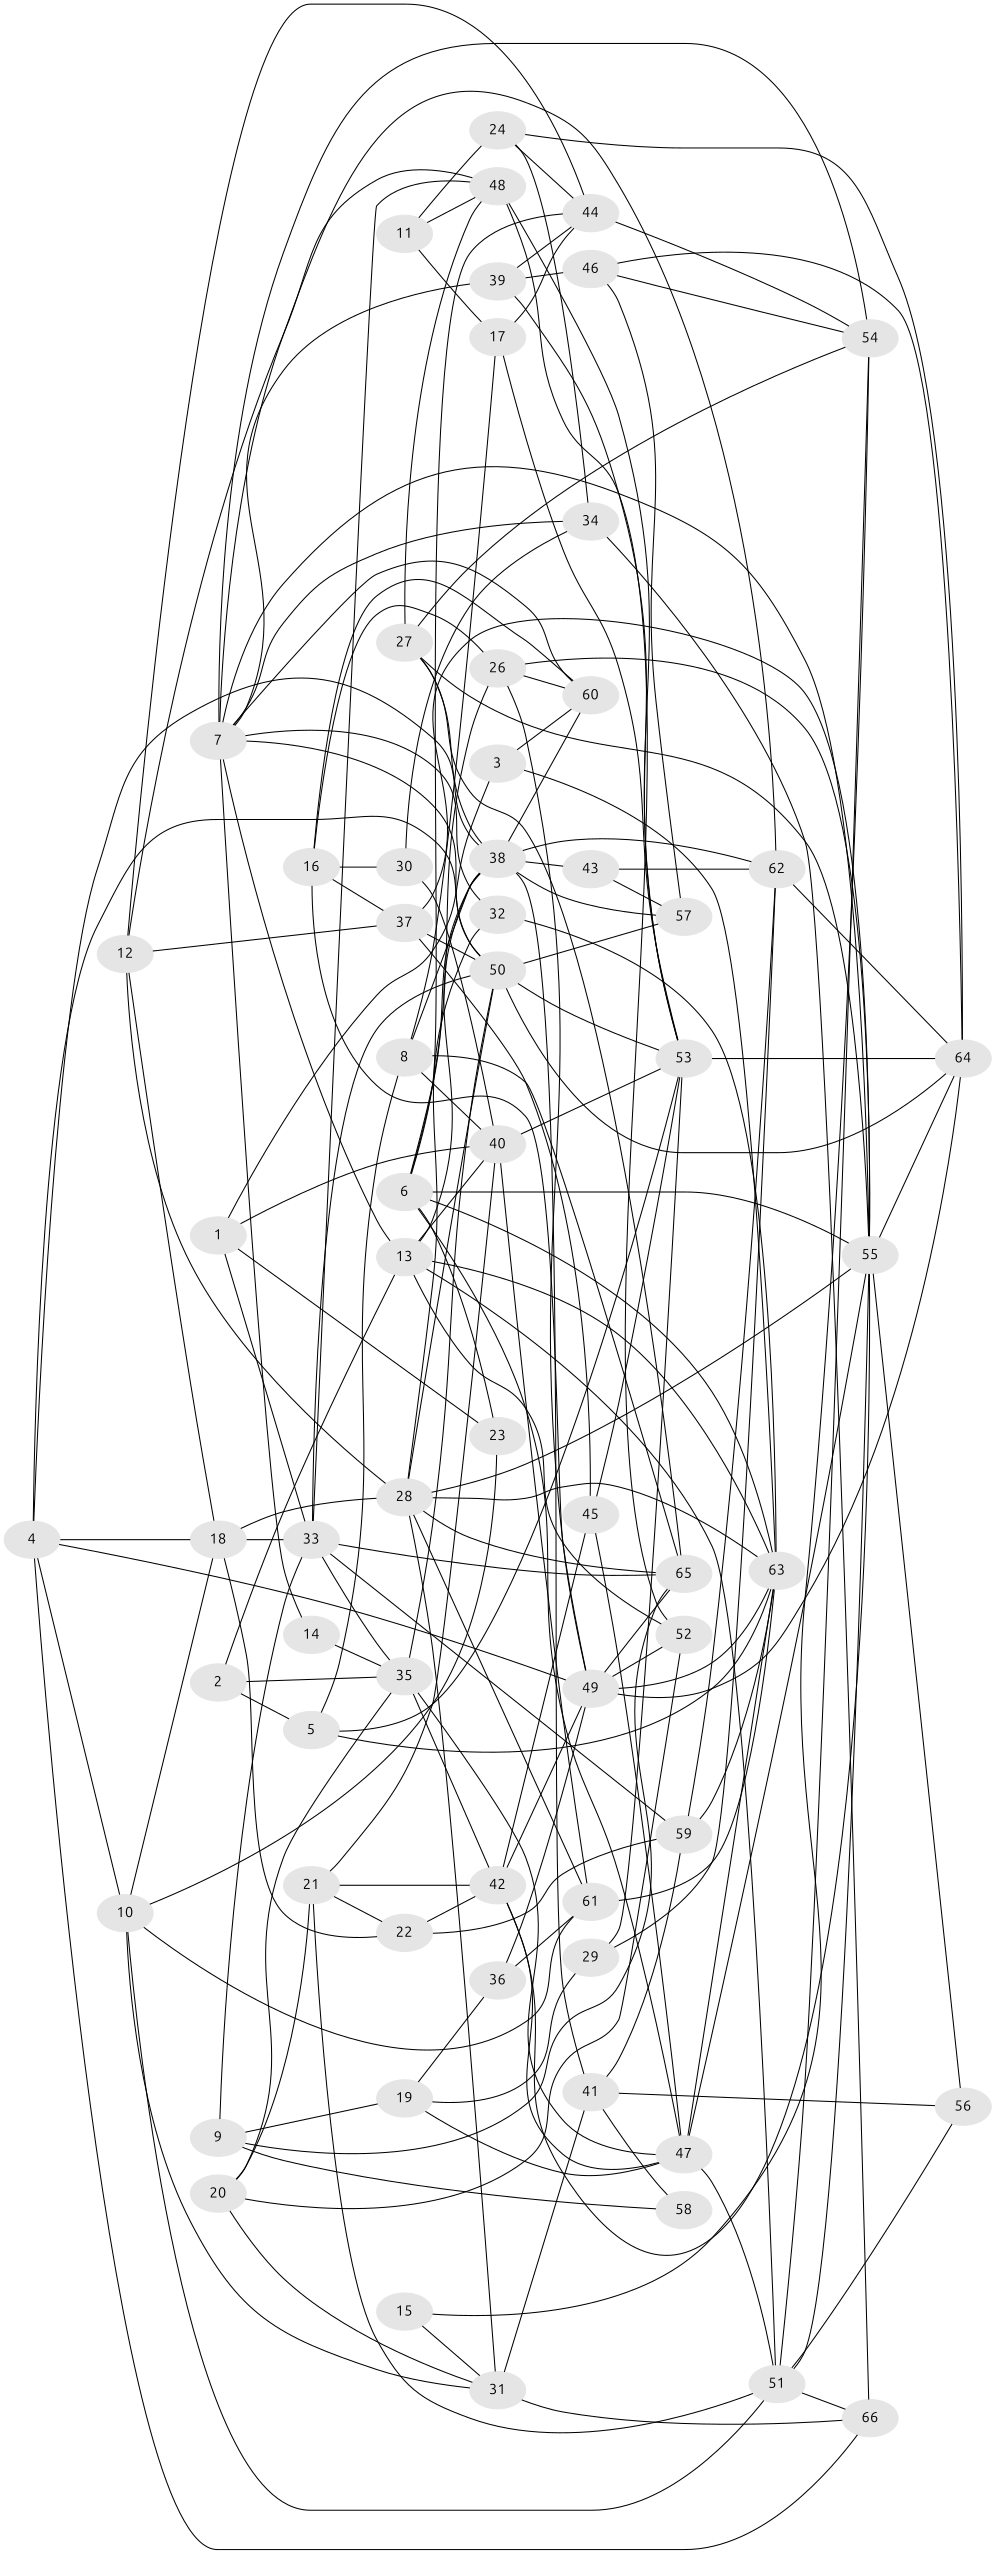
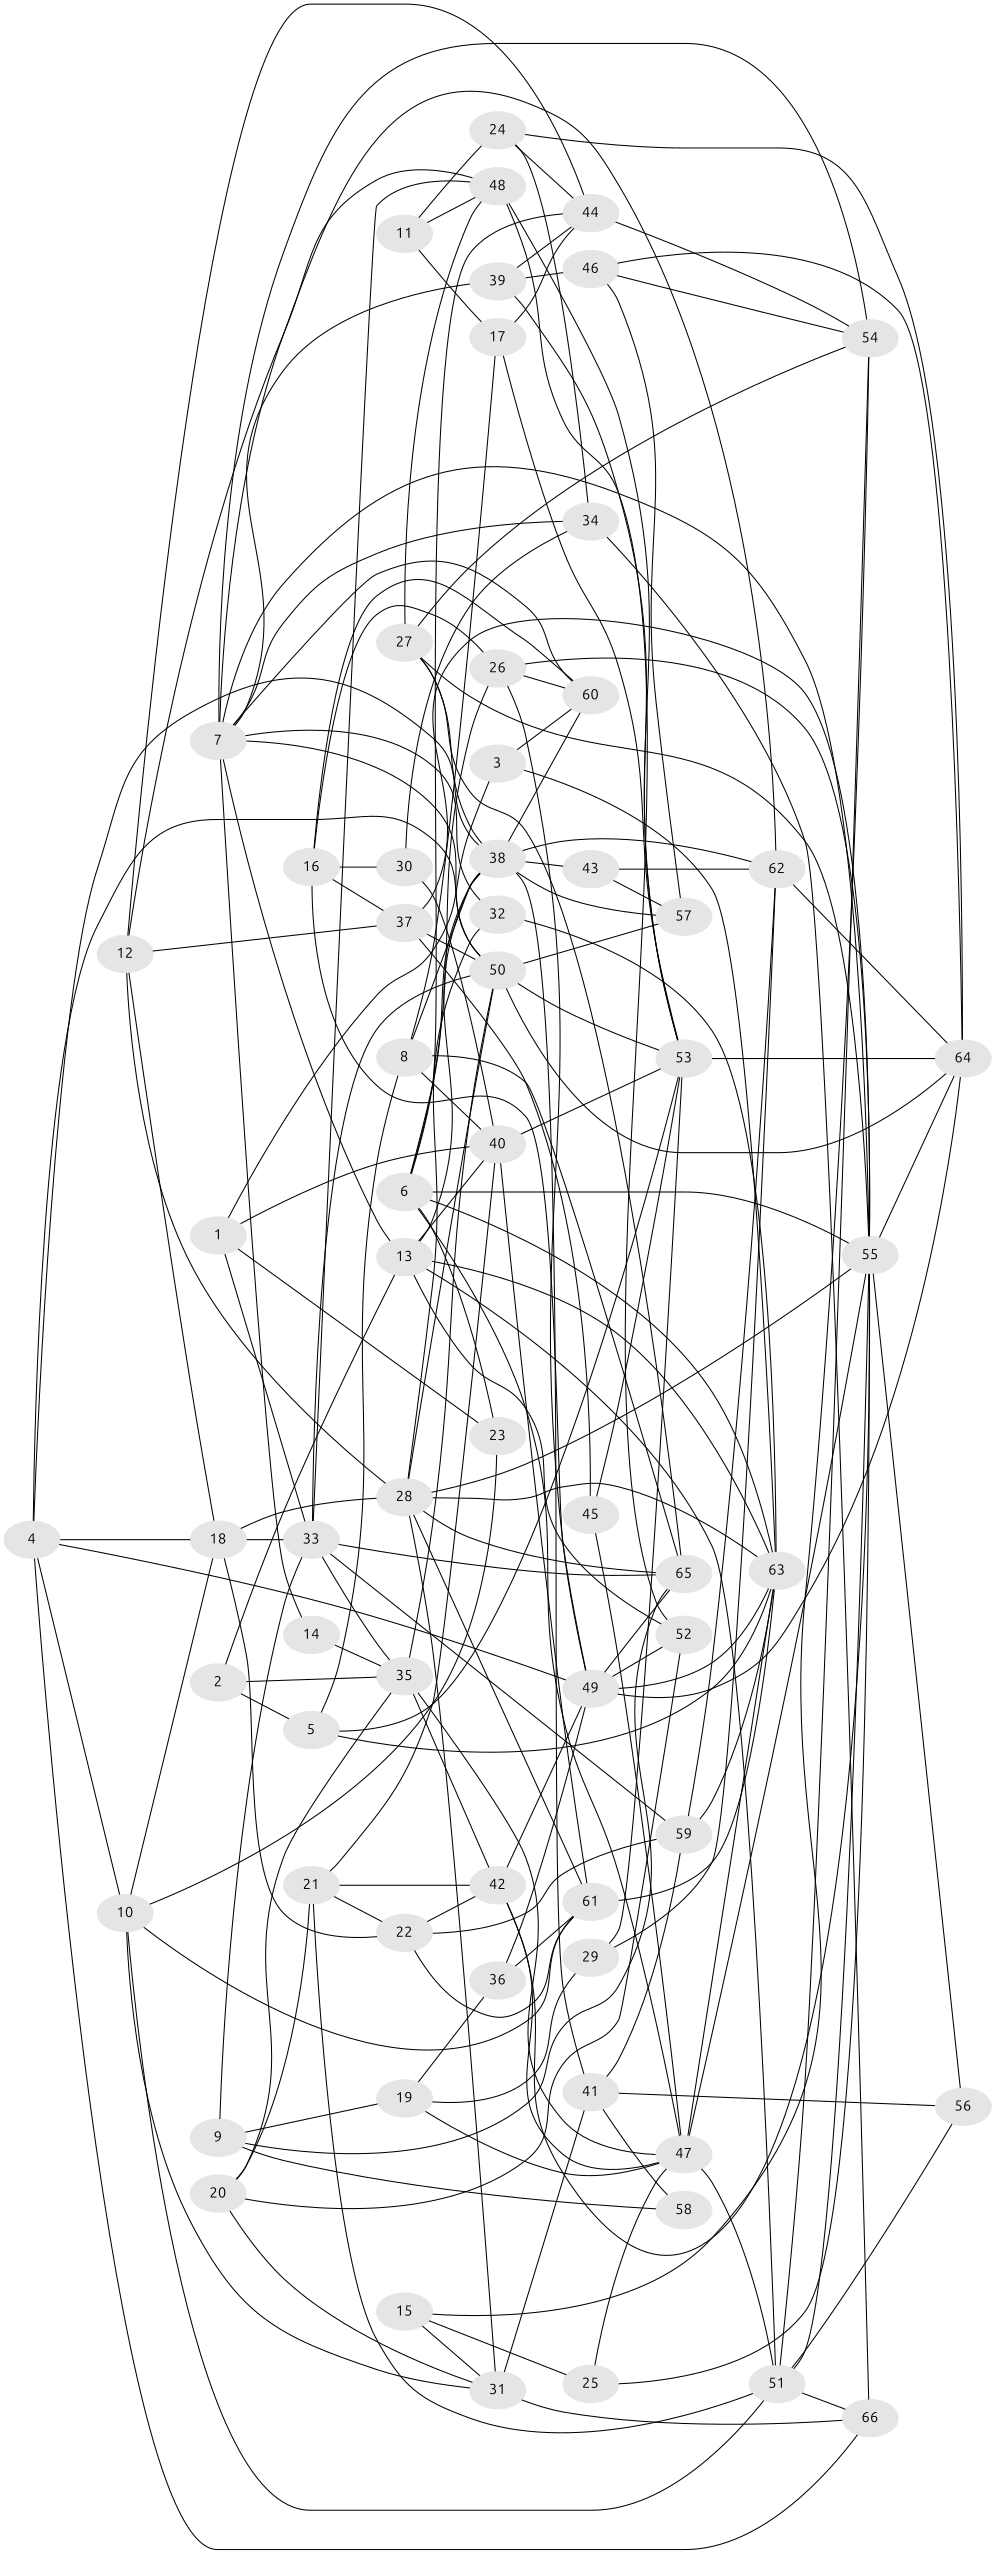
  graph {
    fontname=Ubuntu
    rankdir=LR
    node [color=gray90 fontname=Ubuntu style=filled]
    edge [fontname=Ubuntu weight=1.0]
    1
    3
    23
    33
    40
    60
    63
    35
    50
    65
    48
    59
    53
    61
    2
    5
    13
    8
    38
    51
    52
    47
    42
    4
    10
    18
    49
    66
    31
    28
    22
    62
    41
    43
    57
    64
    17
    6
    26
    44
    55
    54
    56
    7
    14
    32
    34
    39
    46
    9
    19
    58
    29
    36
    11
    24
    12
    37
    45
    15
+   25
    16
    30
    20
    21
    27
    1 -- 3
    1 -- 23
    1 -- 33
    1 -- 40
    3 -- 60
    3 -- 63
    33 -- 35
    33 -- 50
    33 -- 65
    33 -- 48 [weight=2.0]
    33 -- 59
    40 -- 53
    40 -- 61
    35 -- 50
    35 -- 47
    35 -- 42
    50 -- 53
    50 -- 57
    50 -- 64
    48 -- 53
    48 -- 52
    59 -- 63
    59 -- 62
    53 -- 64
    61 -- 63
    2 -- 35
    2 -- 5
    2 -- 13
    5 -- 63
    5 -- 53
    5 -- 8
    13 -- 40
    13 -- 63
    13 -- 38 [weight=2.0]
    13 -- 51
    13 -- 52
    8 -- 40
    8 -- 65
    8 -- 38
    8 -- 17
    38 -- 60 [weight=2.0]
    38 -- 62
    38 -- 41
    38 -- 43
    38 -- 57 [weight=2.0]
    51 -- 66
    51 -- 55 [weight=2.0]
    51 -- 54
    51 -- 56
    47 -- 63
    47 -- 51
    47 -- 55
    42 -- 47
    42 -- 49
    42 -- 55
-   42 -- 45
    4 -- 50 [weight=2.0]
    4 -- 38
    4 -- 10
    4 -- 18
    4 -- 49
    4 -- 66
    10 -- 23
    10 -- 61
    10 -- 51
    10 -- 18
    10 -- 31
    18 -- 33
    18 -- 28
    18 -- 22
    49 -- 63
    49 -- 65
    49 -- 52
    49 -- 64
    31 -- 66
    31 -- 41
    28 -- 63
    28 -- 50
    28 -- 65 [weight=2.0]
    28 -- 61
    28 -- 31
    28 -- 55
    28 -- 32
    22 -- 59
+   22 -- 61
    22 -- 42
    62 -- 64
    41 -- 59
    41 -- 56
    41 -- 58
    43 -- 62 [weight=2.0]
    43 -- 57
    17 -- 53
    17 -- 44
    6 -- 23
    6 -- 63
    6 -- 38
    6 -- 47
    6 -- 26 [weight=2.0]
    6 -- 44
    6 -- 55
    26 -- 60
    26 -- 49
    26 -- 55 [weight=2.0]
    44 -- 54
    55 -- 64
    55 -- 56
    7 -- 60
    7 -- 50
    7 -- 13
    7 -- 62
    7 -- 55
    7 -- 54
    7 -- 14 [weight=2.0]
    7 -- 32
    7 -- 34
    7 -- 39
    14 -- 35
    32 -- 63
    34 -- 66
    39 -- 53
    39 -- 44
    39 -- 46
    46 -- 57
    46 -- 64
    46 -- 54
    9 -- 33
    9 -- 65 [weight=2.0]
    9 -- 19
    9 -- 58
    19 -- 47
    19 -- 29
    19 -- 36
    29 -- 53
    29 -- 62
    36 -- 61
    36 -- 49
    11 -- 48
    11 -- 17
    11 -- 24
    24 -- 64
    24 -- 44
    24 -- 34
    12 -- 48
    12 -- 18
    12 -- 28
    12 -- 44
    12 -- 37
    37 -- 50
    37 -- 55
    37 -- 45
    45 -- 53
    45 -- 47
    15 -- 31
    15 -- 54
+   15 -- 25
+   25 -- 47 [weight=2.0]
+   25 -- 55
    16 -- 60
    16 -- 49
    16 -- 26
    16 -- 37
    16 -- 30
    30 -- 40
    30 -- 34
    20 -- 35
    20 -- 52
    20 -- 31 [weight=2.0]
    20 -- 21
    21 -- 40
    21 -- 51
    21 -- 42
    21 -- 22
    27 -- 65
    27 -- 48
    27 -- 38
    27 -- 55
    27 -- 54
  }
